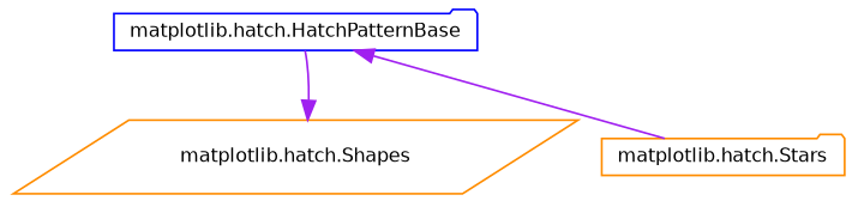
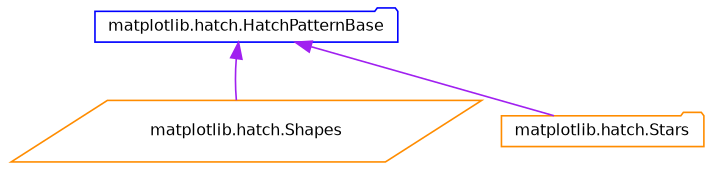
  digraph {
    fontname="DejaVu Sans"
    node [color=darkorange fillcolor=white fontname="DejaVu Sans" fontsize=10 shape=folder style=filled]
    edge [color=purple dir=back fontname="DejaVu Sans" fontsize=10 labelfontname=Helvetica labelfontsize=10 style=solid]
    n1 [fontcolor=black height=0.2 label="matplotlib.hatch.Stars" width=0.4]
    n2 [height=0.2 label="matplotlib.hatch.Shapes" shape=parallelogram width=0.4]
    n3 [color=blue height=0.2 label="matplotlib.hatch.HatchPatternBase" width=0.4]
    n3 -> n1
-   n2 -> n3
+   n3 -> n2
  }
